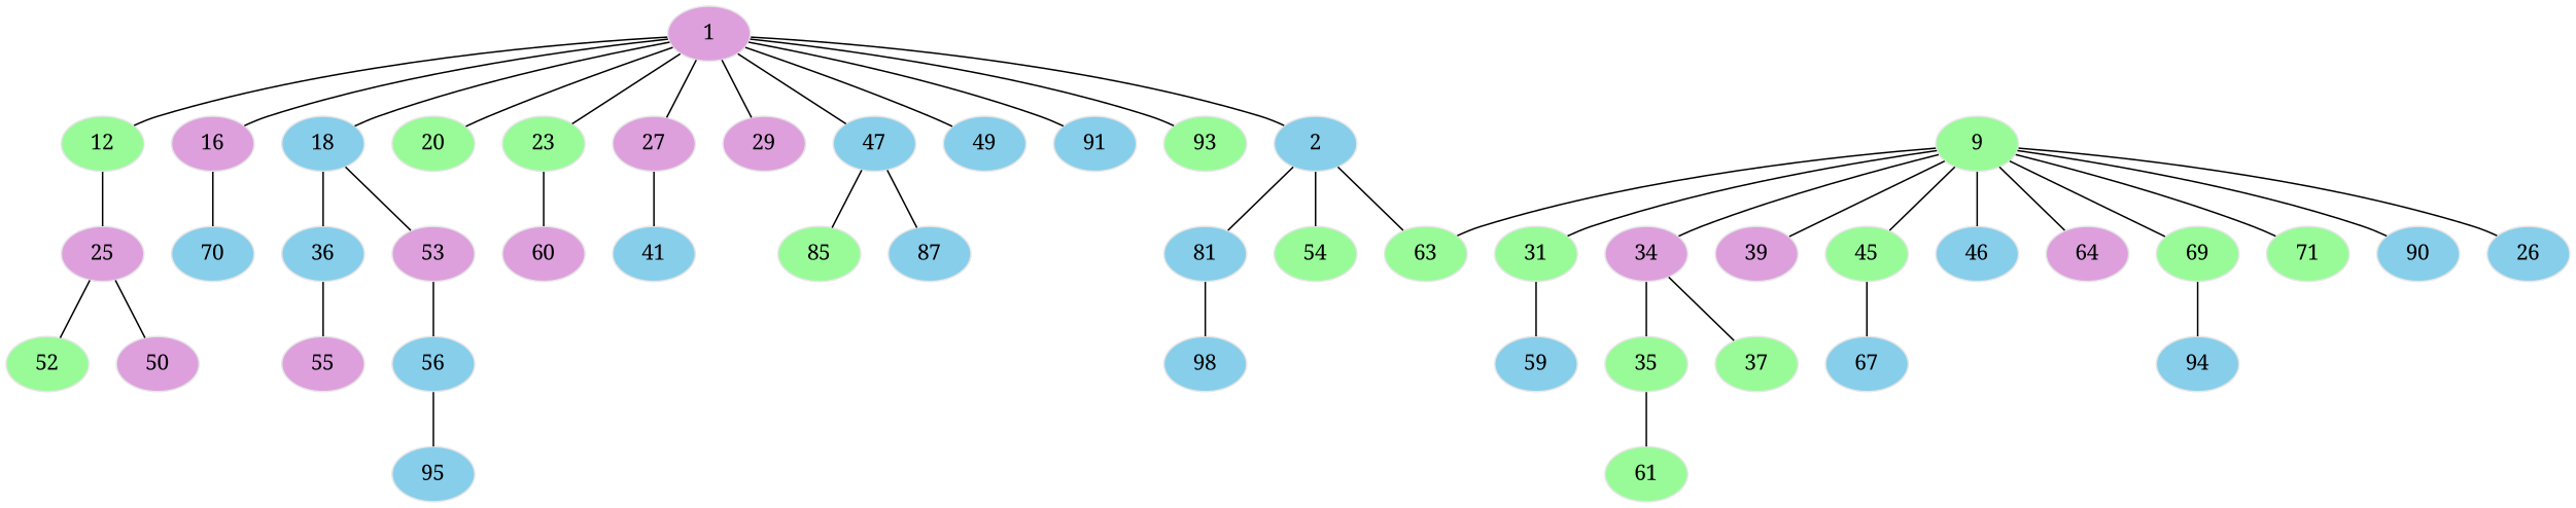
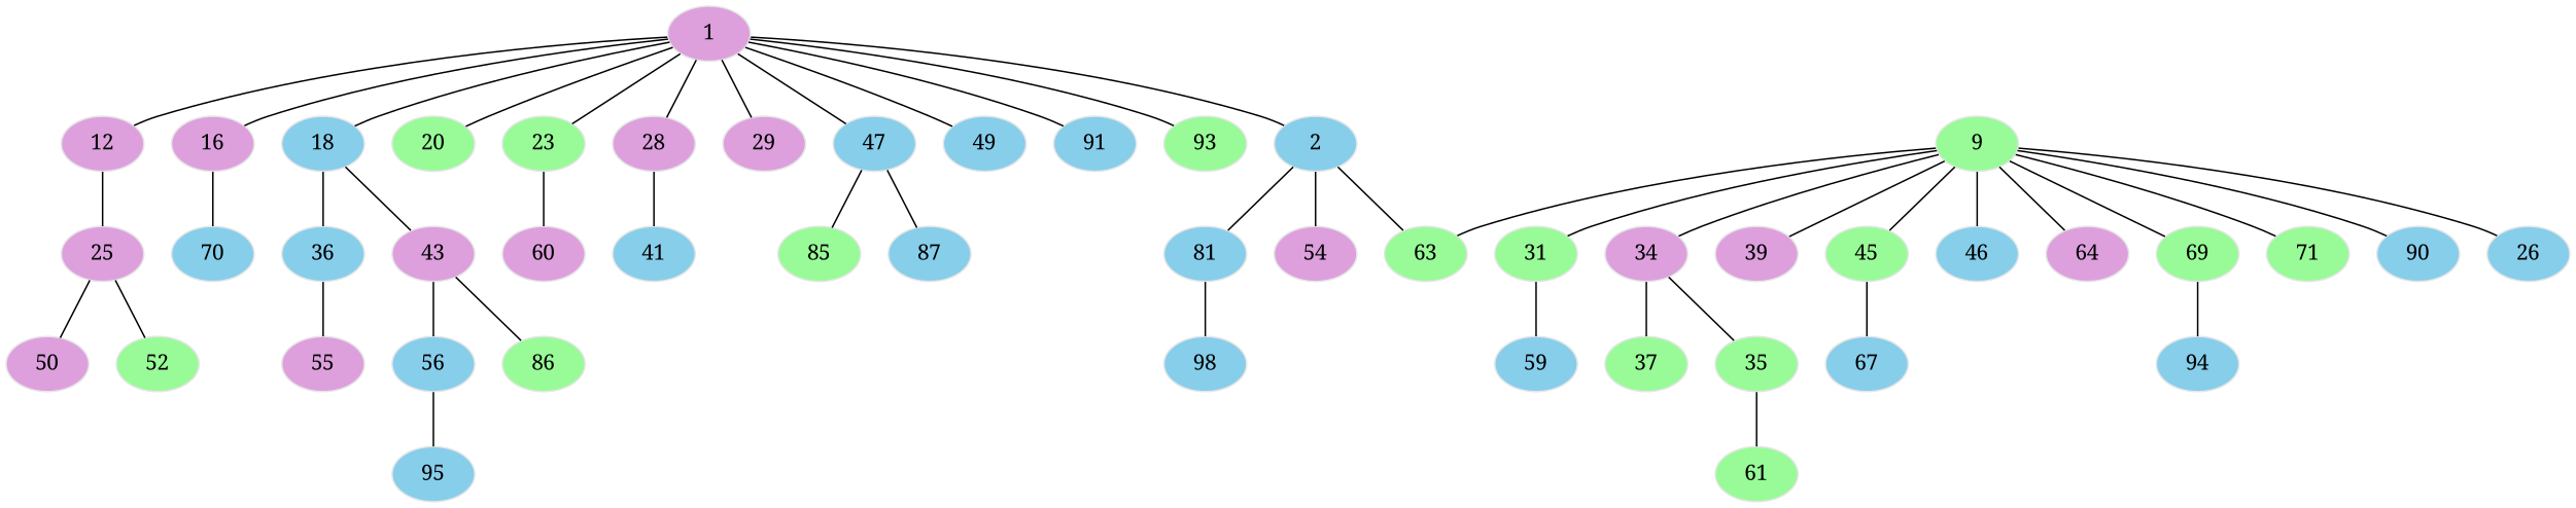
  graph {
    fontname="Noto Serif"
    node [color=gray90 fillcolor=skyblue fontname="Noto Serif" style=filled]
    edge [fontname="Noto Serif"]
    1 [fillcolor=plum super="+7+10+4+3+19"]
    2 [super="+5"]
-   12 [fillcolor=palegreen]
+   12 [fillcolor=plum]
    16 [fillcolor=plum super="+77+21"]
    18 [super="+42"]
    20 [fillcolor=palegreen]
    23 [fillcolor=palegreen super="+96+40"]
-   28 [fillcolor=plum super="+76" label=27]
+   28 [fillcolor=plum super="+76"]
    29 [fillcolor=plum super="+38+51"]
    47 [super="+72+65"]
    49 [super="+89"]
    91
    93 [fillcolor=palegreen]
-   54 [fillcolor=palegreen]
+   54 [fillcolor=plum]
    81 [super="+97"]
    63 [fillcolor=palegreen]
    25 [fillcolor=plum super="+31"]
    70
    36
-   43 [fillcolor=plum super="+58" label=53]
+   43 [fillcolor=plum super="+58"]
    60 [fillcolor=plum super="+83"]
    41
    85 [fillcolor=palegreen super="+92"]
    87
    9 [fillcolor=palegreen super="+24+14+68+11+13"]
    26
    n27 [fillcolor=palegreen label=31]
    34 [fillcolor=plum]
    39 [fillcolor=plum]
    45 [fillcolor=palegreen]
    46
    64 [fillcolor=plum]
    69 [fillcolor=palegreen]
    71 [fillcolor=palegreen]
    90
    98
    59
    35 [fillcolor=palegreen super="+53+44+75"]
    37 [fillcolor=palegreen]
    67
    94
    50 [fillcolor=plum]
    52 [fillcolor=palegreen]
    55 [fillcolor=plum]
    56
+   86 [fillcolor=palegreen]
    61 [fillcolor=palegreen]
    95
    1 -- 2
    1 -- 12
    1 -- 16
    1 -- 18
    1 -- 20
    1 -- 23
    1 -- 28
    1 -- 29
    1 -- 47
    1 -- 49
    1 -- 91
    1 -- 93
    2 -- 54
    2 -- 81
    2 -- 63
    12 -- 25
    16 -- 70
    18 -- 36
    18 -- 43
    23 -- 60
    28 -- 41
    47 -- 85
    47 -- 87
    81 -- 98
    25 -- 50
    25 -- 52
    36 -- 55
    43 -- 56
+   43 -- 86
    9 -- 63
    9 -- 26
    9 -- n27
    9 -- 34
    9 -- 39
    9 -- 45
    9 -- 46
    9 -- 64
    9 -- 69
    9 -- 71
    9 -- 90
    n27 -- 59
    34 -- 35
    34 -- 37
    45 -- 67
    69 -- 94
    35 -- 61
    56 -- 95
  }
